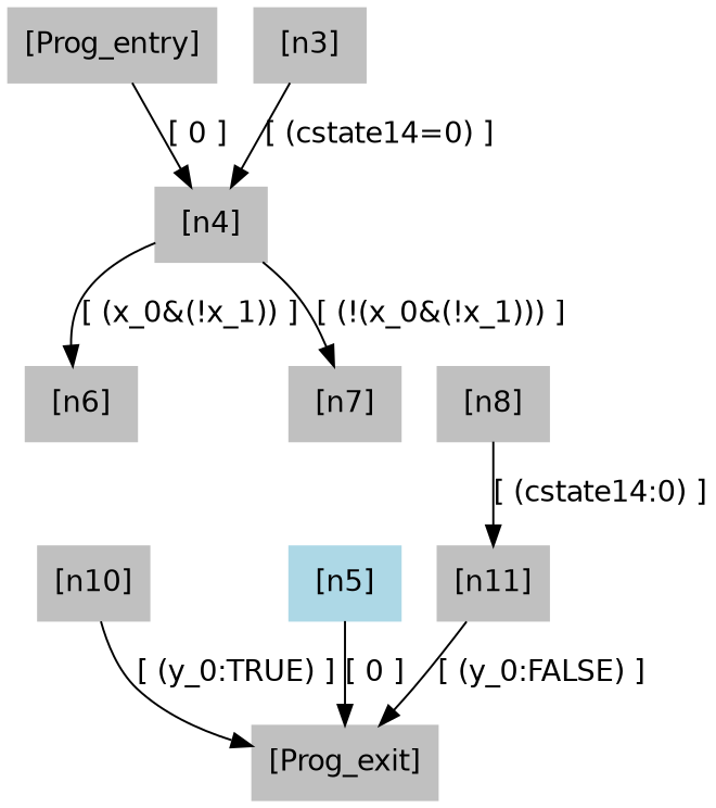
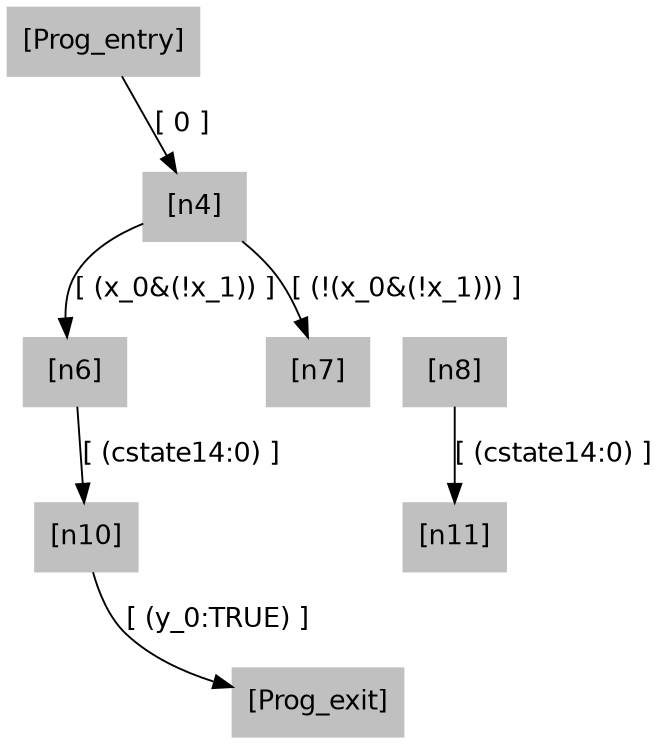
  digraph {
    fontname="DejaVu Sans"
    node [color=gray fontname="DejaVu Sans" shape=box style=filled]
    edge [color=black fontname="DejaVu Sans"]
    n1 [label="[Prog_entry]"]
    n2 [label="[n4]"]
-   n3 [label="[n3]"]
    n4 [label="[n6]"]
    n5 [label="[n7]"]
-   n6 [color=lightblue label="[n5]"]
    n7 [label="[Prog_exit]"]
    n8 [label="[n10]"]
    n9 [label="[n8]"]
    n10 [label="[n11]"]
    n1 -> n2 [label="[ 0 ]"]
    n2 -> n4 [label="[ (x_0&(!x_1)) ]"]
    n2 -> n5 [label="[ (!(x_0&(!x_1))) ]"]
-   n3 -> n2 [label="[ (cstate14=0) ]"]
-   n6 -> n7 [label="[ 0 ]"]
+   n4 -> n8 [label="[ (cstate14:0) ]"]
    n8 -> n7 [label="[ (y_0:TRUE) ]"]
    n9 -> n10 [label="[ (cstate14:0) ]"]
-   n10 -> n7 [label="[ (y_0:FALSE) ]"]
  }
